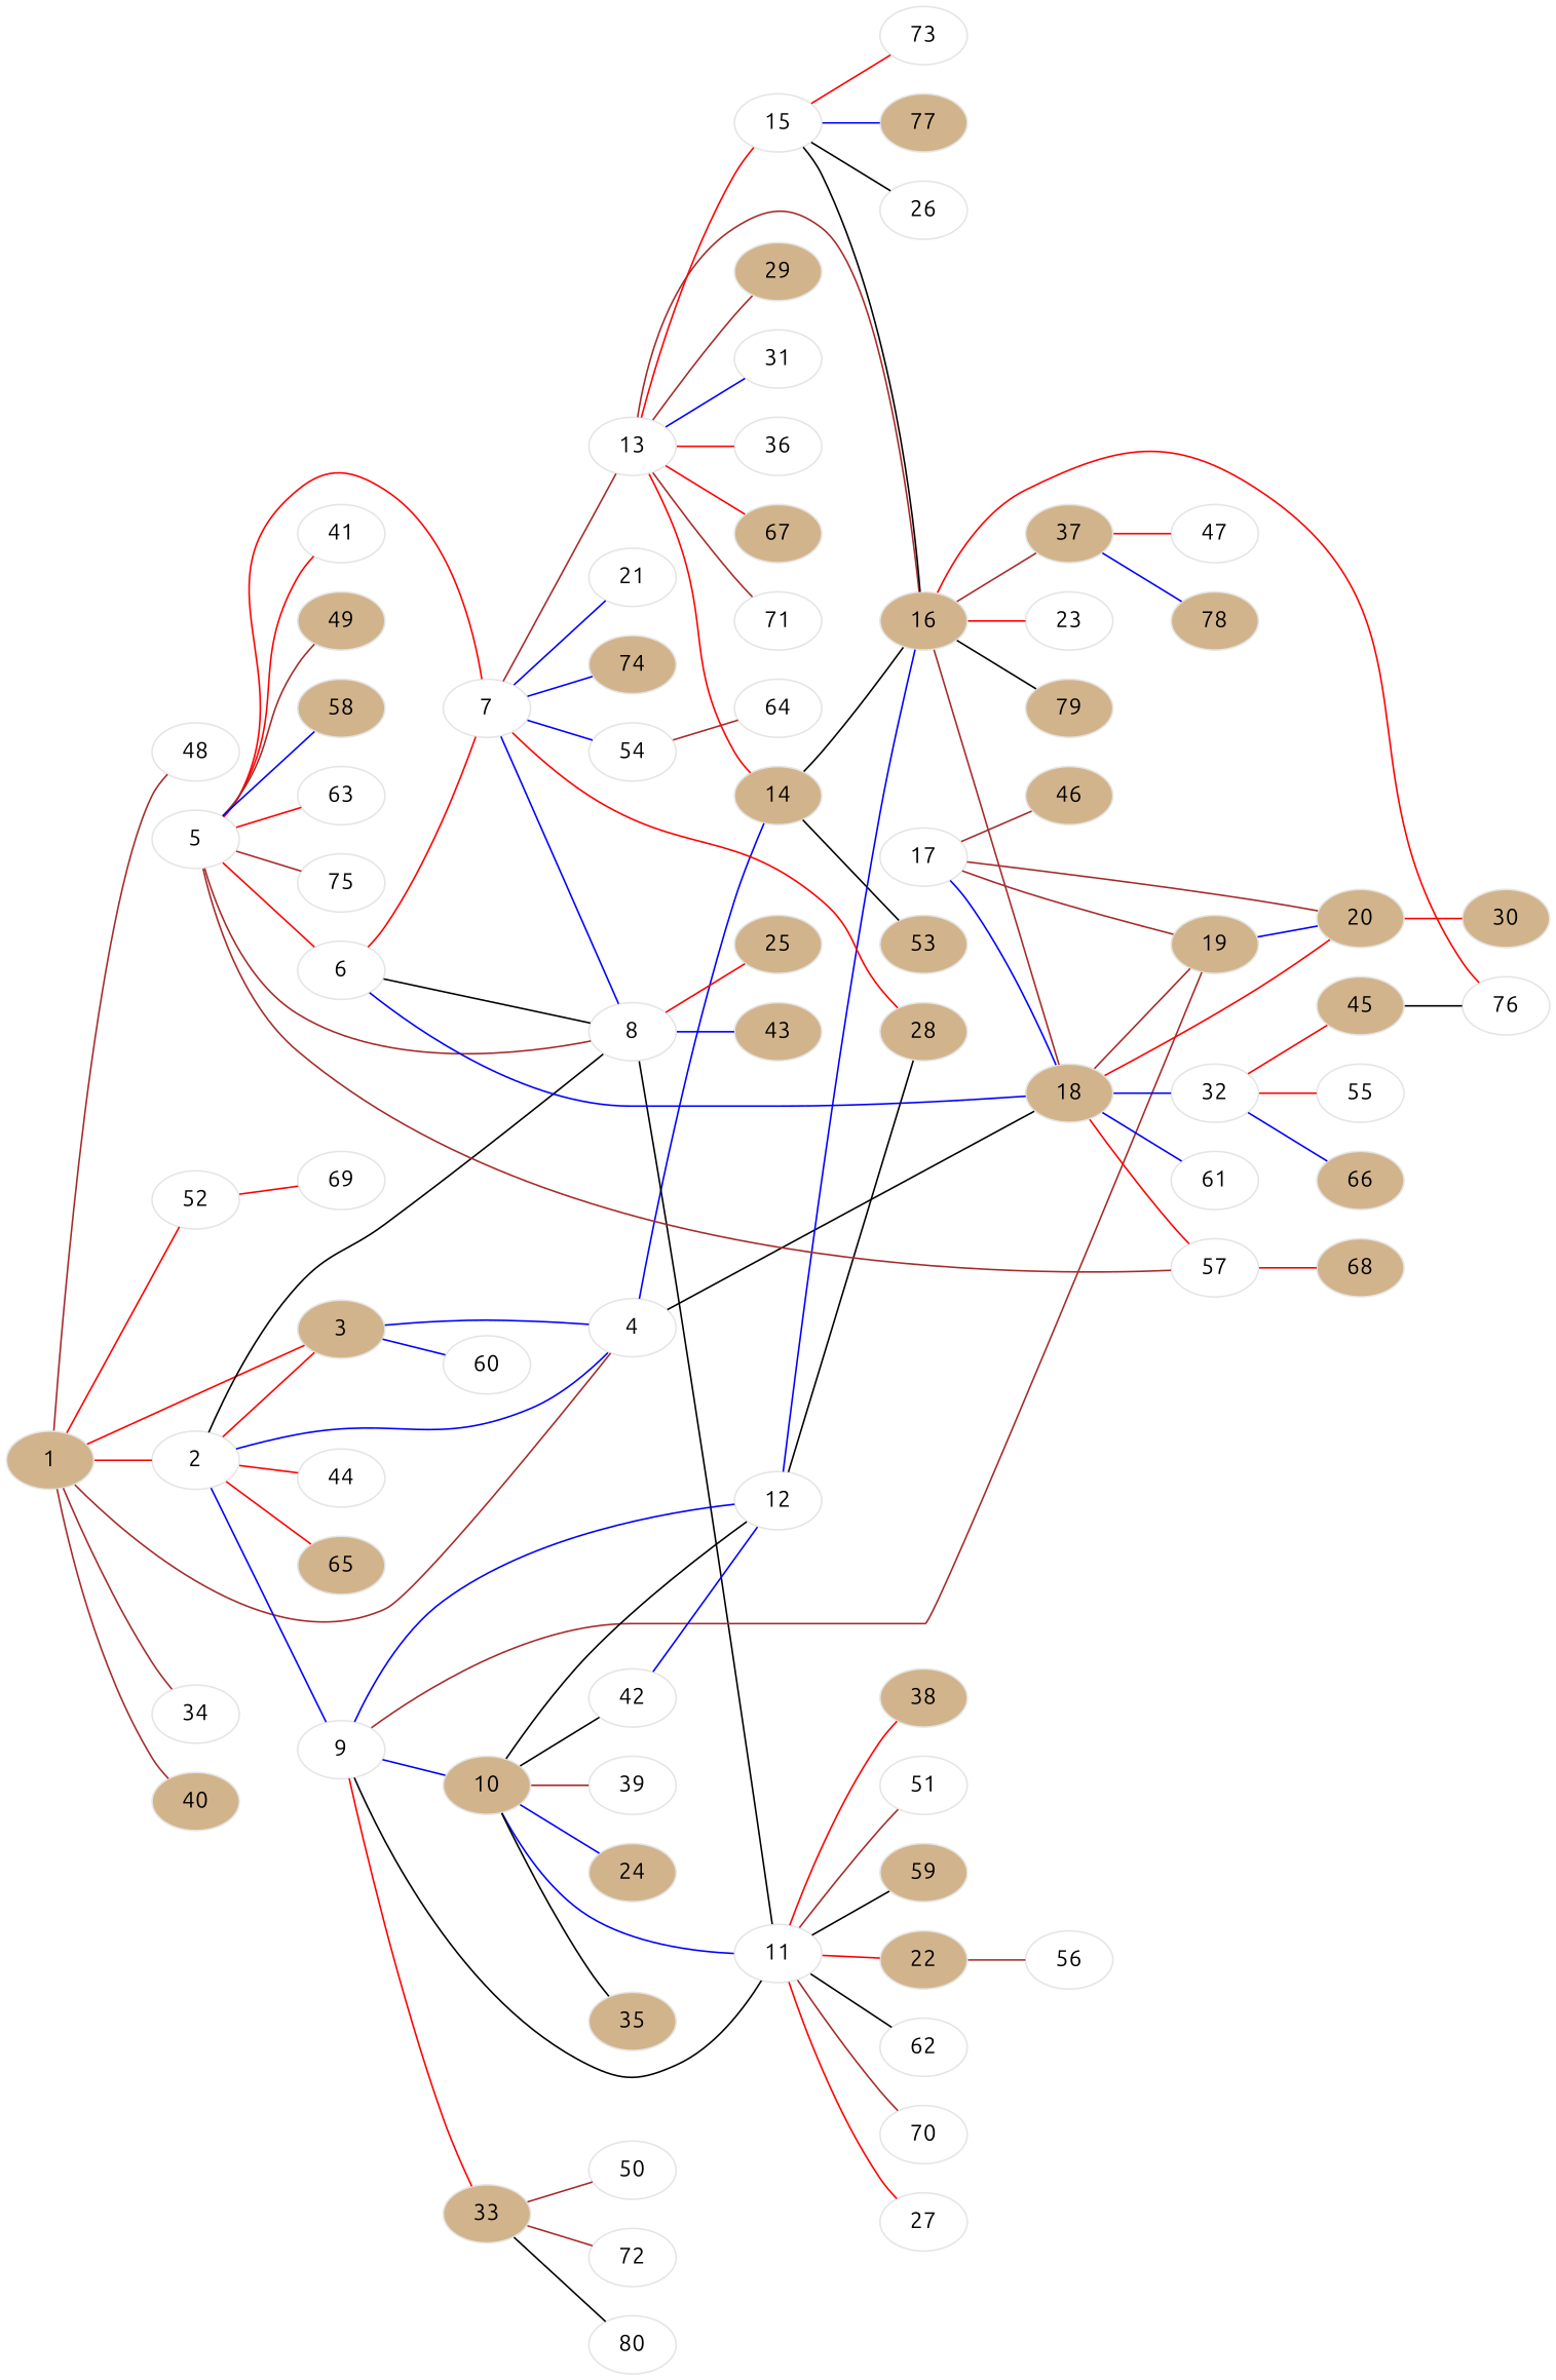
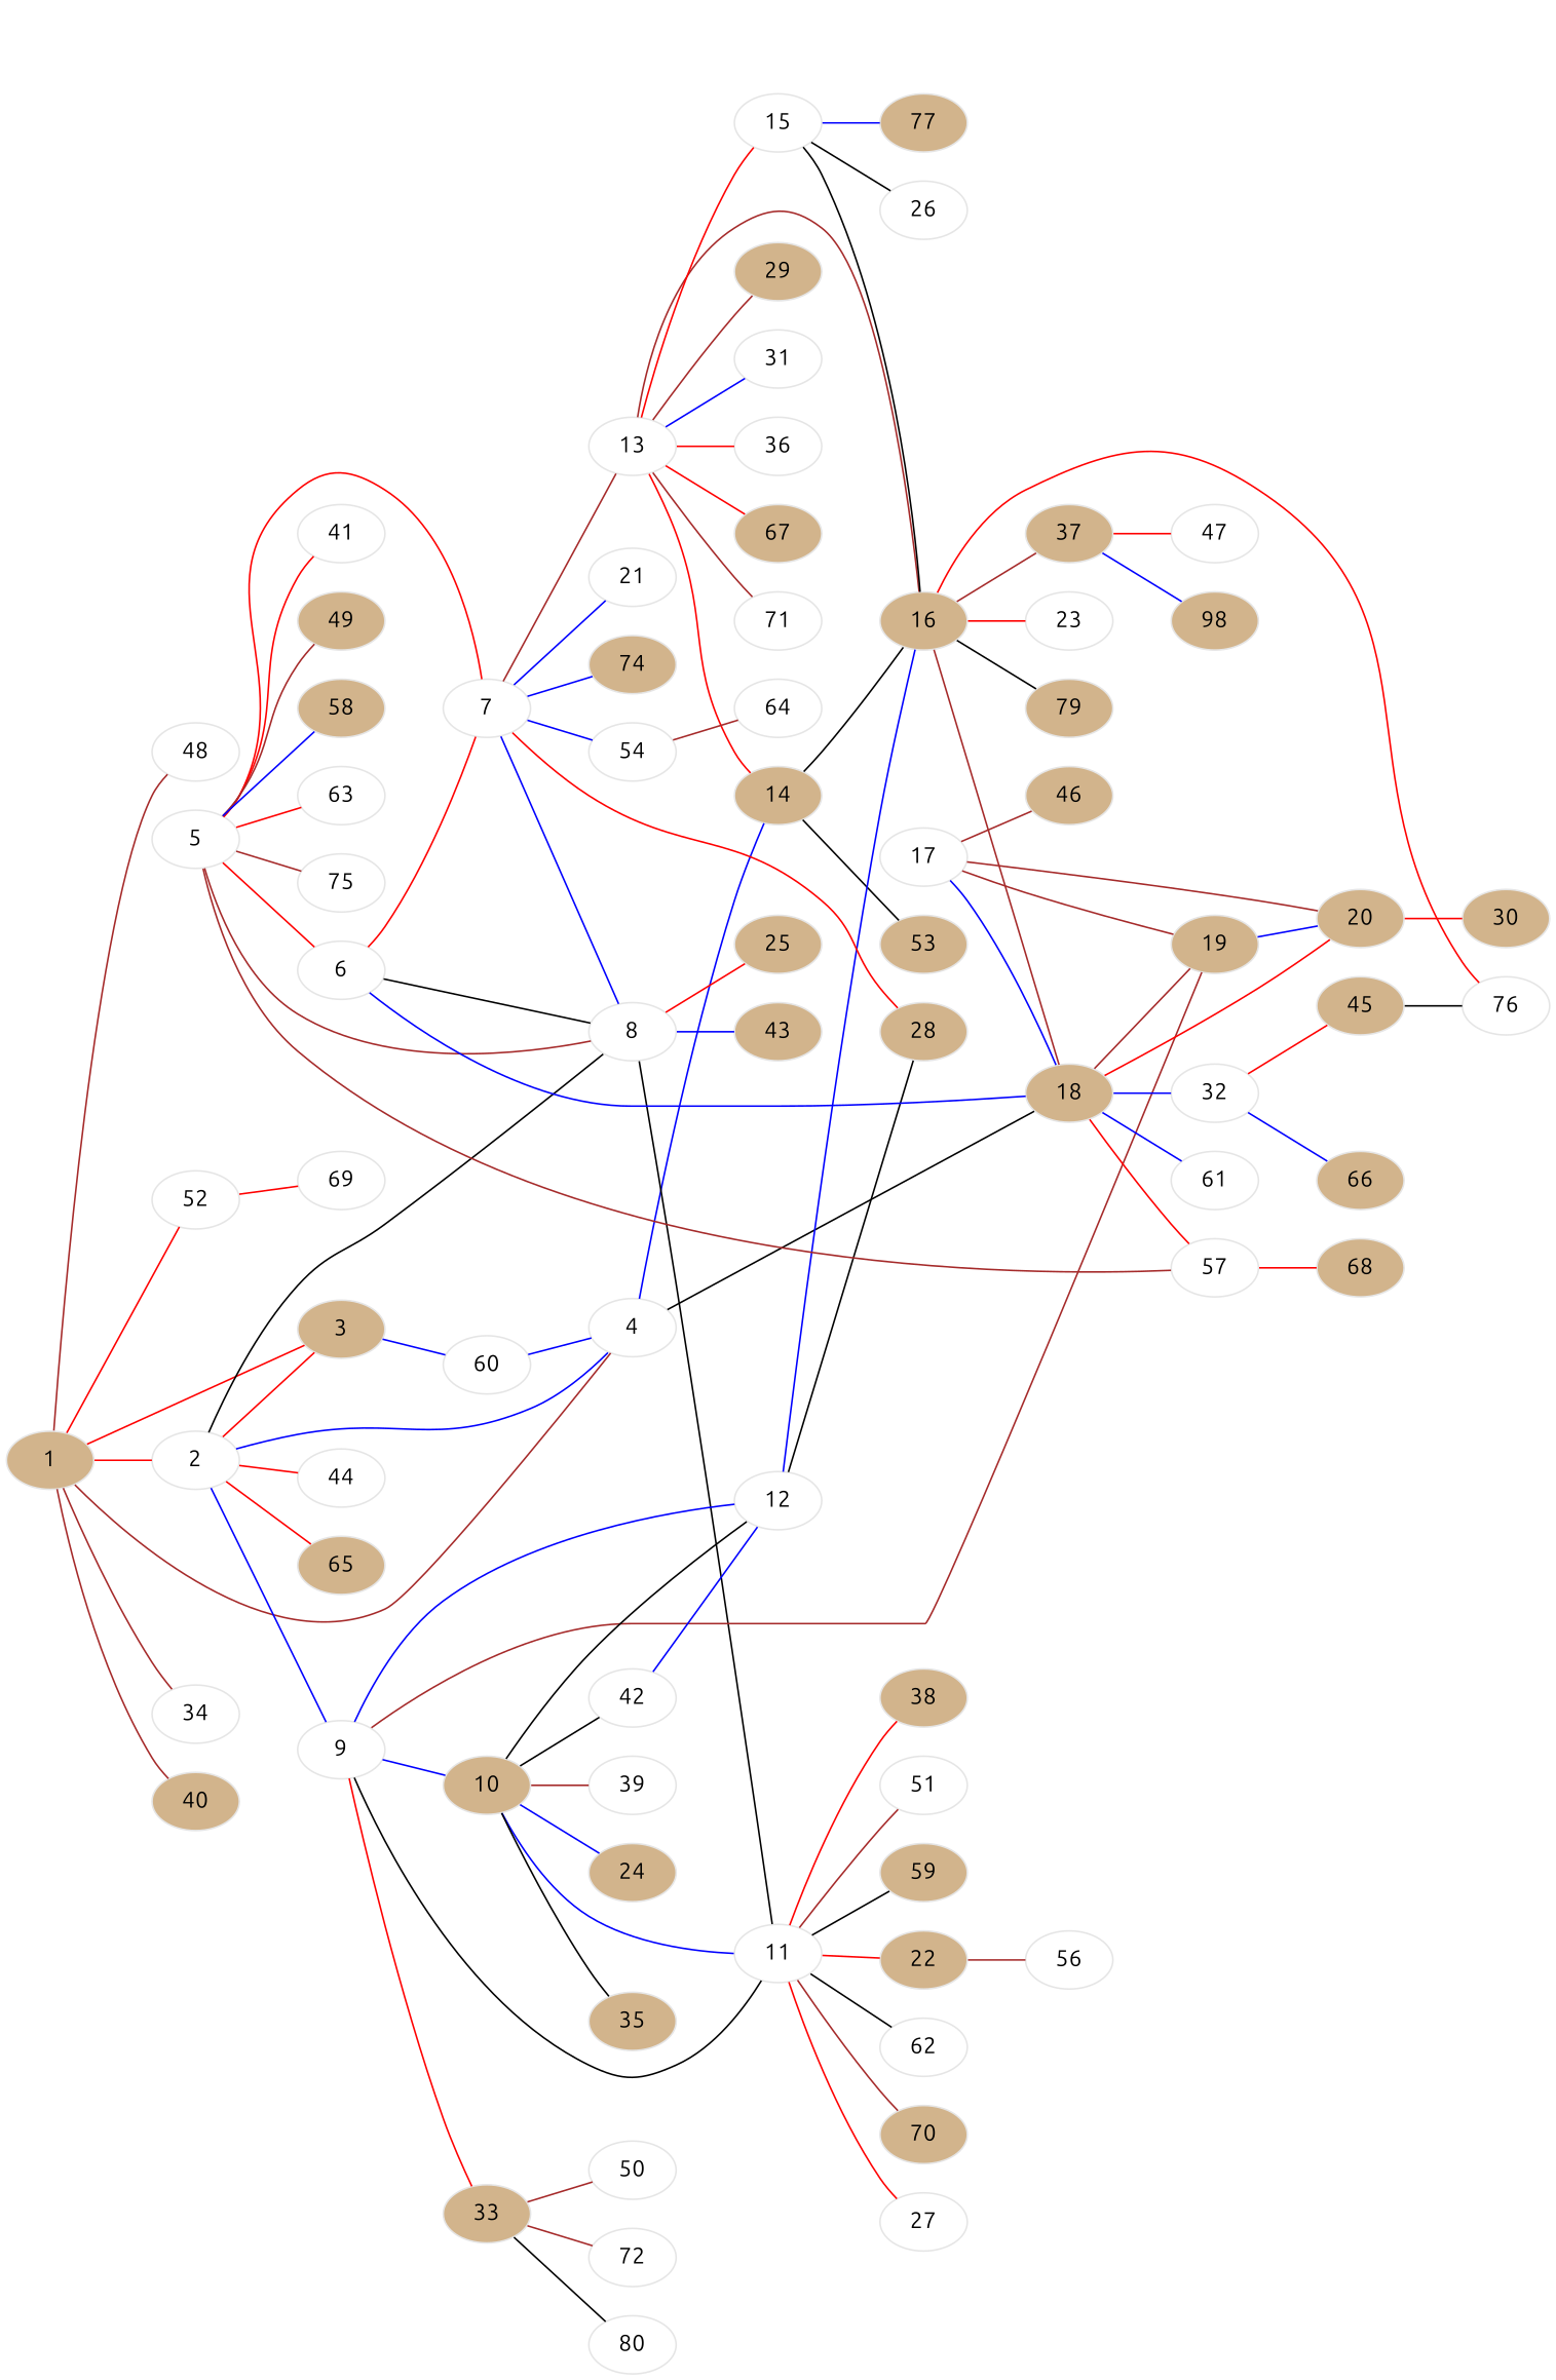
  graph {
    fontname=Ubuntu
    rankdir=LR
    node [color=gray90 fillcolor=white fontname=Ubuntu style=filled]
    edge [color=red fontname=Ubuntu]
    1 [fillcolor=tan]
    2
    3 [fillcolor=tan]
    4
    34
    40 [fillcolor=tan]
    48
    52
    8
    9
    44
    65 [fillcolor=tan]
    60
    14 [fillcolor=tan]
    18 [fillcolor=tan]
    69
    11
    25 [fillcolor=tan]
    43 [fillcolor=tan]
    10 [fillcolor=tan]
    12
    19 [fillcolor=tan]
    33 [fillcolor=tan]
    16 [fillcolor=tan]
    53 [fillcolor=tan]
    57
    20 [fillcolor=tan]
    32
    61
    5
    6
    7
    41
    49 [fillcolor=tan]
    58 [fillcolor=tan]
    63
    75
    13
    21
    28 [fillcolor=tan]
    54
    74 [fillcolor=tan]
    68 [fillcolor=tan]
    15
    29 [fillcolor=tan]
    31
    36
    67 [fillcolor=tan]
    71
    64
    22 [fillcolor=tan]
    27
    38 [fillcolor=tan]
    51
    59 [fillcolor=tan]
    62
-   70
+   70 [fillcolor=tan]
    24 [fillcolor=tan]
    35 [fillcolor=tan]
    39
    42
    50
    72
    80
    56
    23
    37 [fillcolor=tan]
    76
    79 [fillcolor=tan]
    26
-   73
    77 [fillcolor=tan]
    47
-   78 [fillcolor=tan]
+   78 [fillcolor=tan label=98]
    17
    46 [fillcolor=tan]
    30 [fillcolor=tan]
    45 [fillcolor=tan]
-   55
    66 [fillcolor=tan]
    1 -- 2
    1 -- 3
    1 -- 4 [color=brown]
    1 -- 34 [color=brown]
    1 -- 40 [color=brown]
    1 -- 48 [color=brown]
    1 -- 52
    2 -- 3
    2 -- 4 [color=blue]
    2 -- 8 [color=black]
    2 -- 9 [color=blue]
    2 -- 44
    2 -- 65
-   3 -- 4 [color=blue]
+   60 -- 4 [color=blue]
    3 -- 60 [color=blue]
    4 -- 14 [color=blue]
    4 -- 18 [color=black]
    52 -- 69
    8 -- 11 [color=black]
    8 -- 25
    8 -- 43 [color=blue]
    9 -- 11 [color=black]
    9 -- 10 [color=blue]
    9 -- 12 [color=blue]
    9 -- 19 [color=brown]
    9 -- 33
    14 -- 16 [color=black]
    14 -- 53 [color=black]
    18 -- 19 [color=brown]
    18 -- 57
    18 -- 20
    18 -- 32 [color=blue]
    18 -- 61 [color=blue]
    11 -- 22
    11 -- 27
    11 -- 38
    11 -- 51 [color=brown]
    11 -- 59 [color=black]
    11 -- 62 [color=black]
    11 -- 70 [color=brown]
    10 -- 11 [color=blue]
    10 -- 12 [color=black]
    10 -- 24 [color=blue]
    10 -- 35 [color=black]
    10 -- 39 [color=brown]
    10 -- 42 [color=black]
    12 -- 16 [color=blue]
    12 -- 28 [color=black]
    19 -- 20 [color=blue]
    33 -- 50 [color=brown]
    33 -- 72 [color=brown]
    33 -- 80 [color=black]
    16 -- 18 [color=brown]
    16 -- 23
    16 -- 37 [color=brown]
    16 -- 76
    16 -- 79 [color=black]
    57 -- 68
    20 -- 30
    32 -- 45
-   32 -- 55
    32 -- 66 [color=blue]
    5 -- 8 [color=brown]
    5 -- 57 [color=brown]
    5 -- 6
    5 -- 7
    5 -- 41
    5 -- 49 [color=brown]
    5 -- 58 [color=blue]
    5 -- 63
    5 -- 75 [color=brown]
    6 -- 8 [color=black]
    6 -- 18 [color=blue]
    6 -- 7
    7 -- 8 [color=blue]
    7 -- 13 [color=brown]
    7 -- 21 [color=blue]
    7 -- 28
    7 -- 54 [color=blue]
    7 -- 74 [color=blue]
    13 -- 14
    13 -- 16 [color=brown]
    13 -- 15
    13 -- 29 [color=brown]
    13 -- 31 [color=blue]
    13 -- 36
    13 -- 67
    13 -- 71 [color=brown]
    54 -- 64 [color=brown]
    15 -- 16 [color=black]
    15 -- 26 [color=black]
-   15 -- 73
    15 -- 77 [color=blue]
    22 -- 56 [color=brown]
    42 -- 12 [color=blue]
    37 -- 47
    37 -- 78 [color=blue]
    17 -- 18 [color=blue]
    17 -- 19 [color=brown]
    17 -- 20 [color=brown]
    17 -- 46 [color=brown]
    45 -- 76 [color=black]
  }
